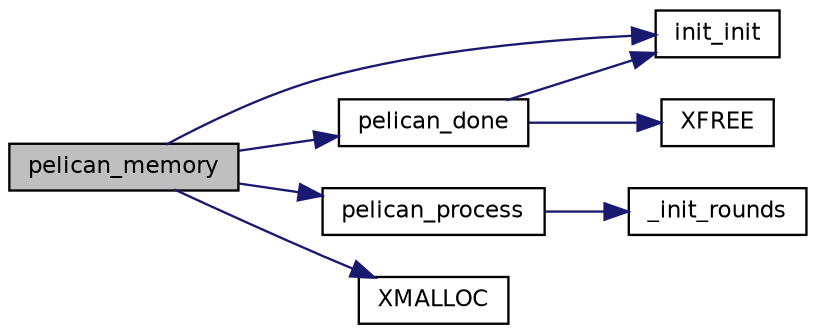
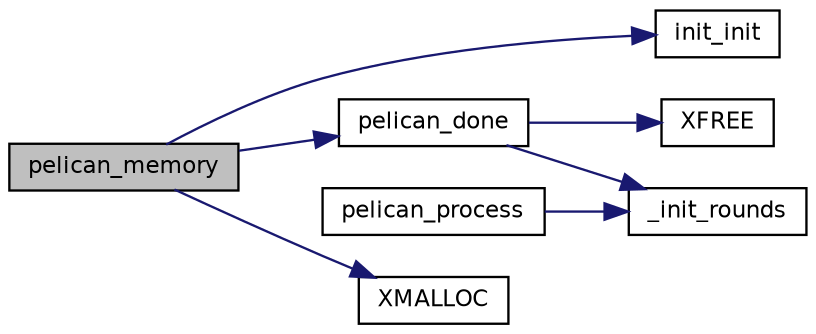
  digraph {
    rankdir=LR
    node [color=black fillcolor=white fontname=Helvetica fontsize=10 shape=record style=filled]
    edge [color=midnightblue fontname=Helvetica fontsize=10 labelfontname=Helvetica labelfontsize=10 style=solid]
    n1 [fillcolor=grey75 fontcolor=black height=0.2 label=pelican_memory width=0.4]
    n2 [height=0.2 label=pelican_done width=0.4]
    n3 [height=0.2 label=init_init width=0.4]
    n4 [height=0.2 label=pelican_process width=0.4]
    n5 [height=0.2 label=XMALLOC width=0.4]
    n6 [height=0.2 label=XFREE width=0.4]
    n7 [height=0.2 label=_init_rounds width=0.4]
    n1 -> n2
    n1 -> n3
-   n1 -> n4
    n1 -> n5
    n2 -> n6
-   n2 -> n3
+   n2 -> n7
    n4 -> n7
  }
